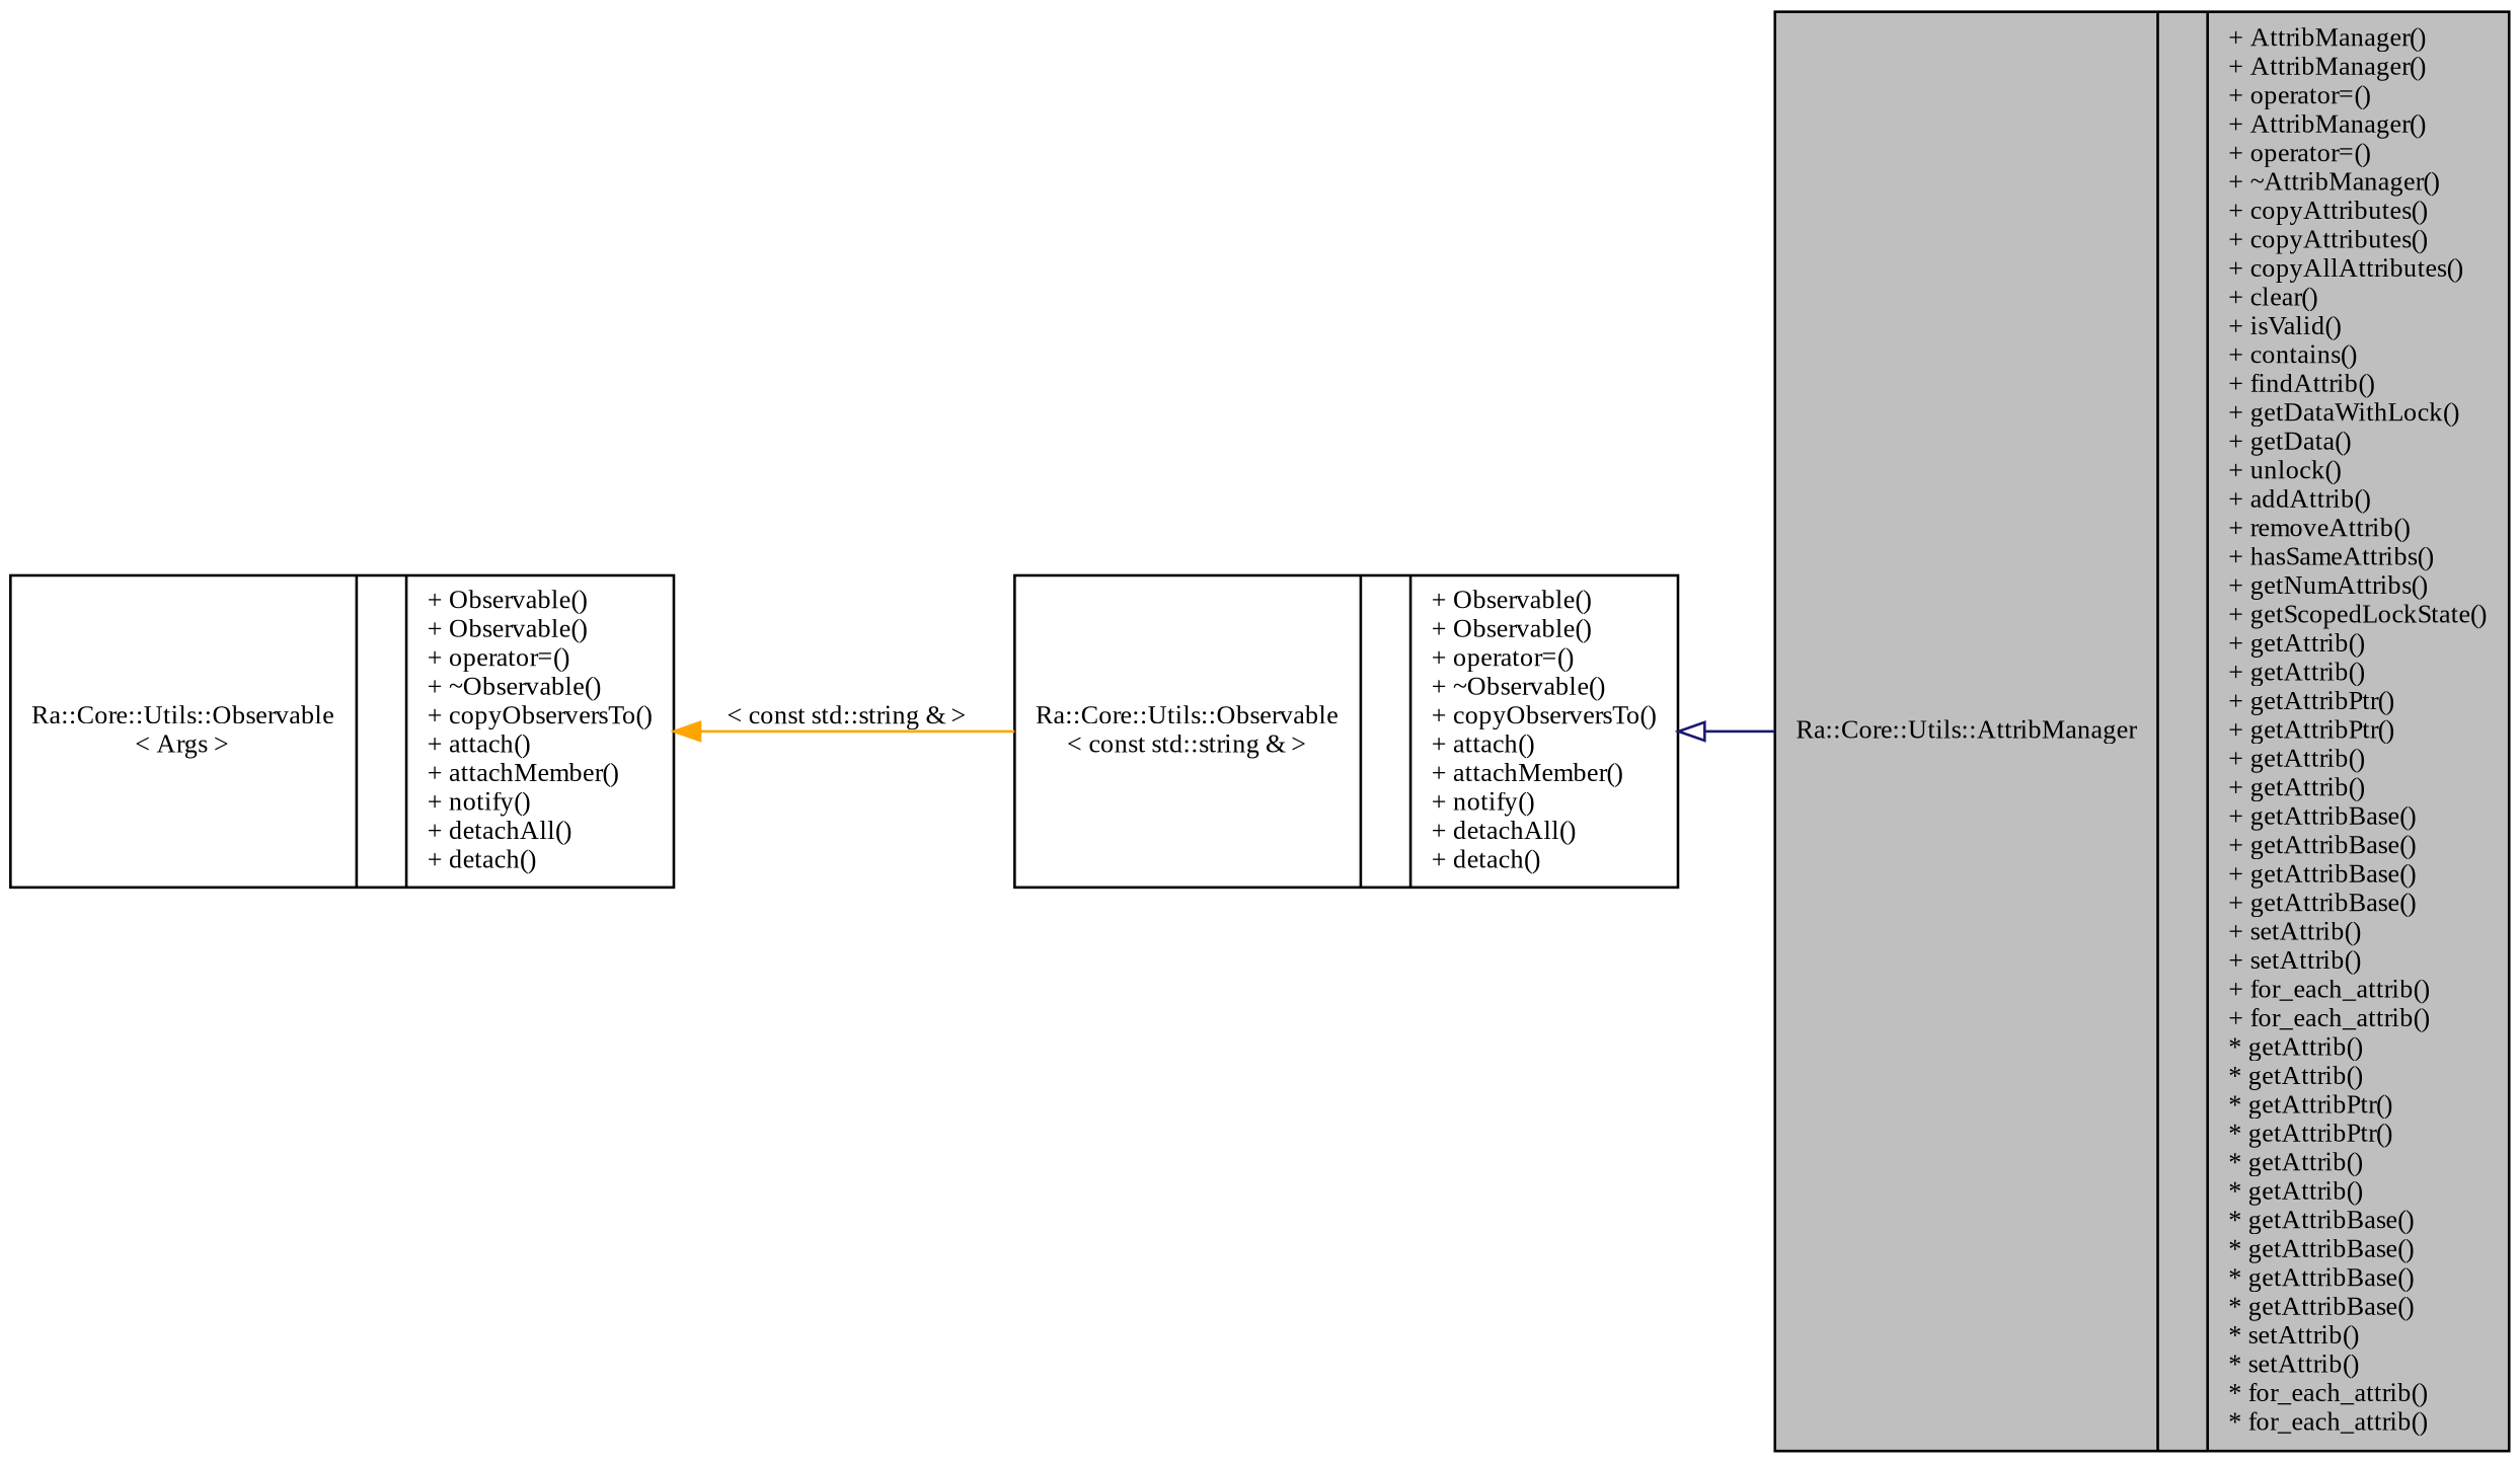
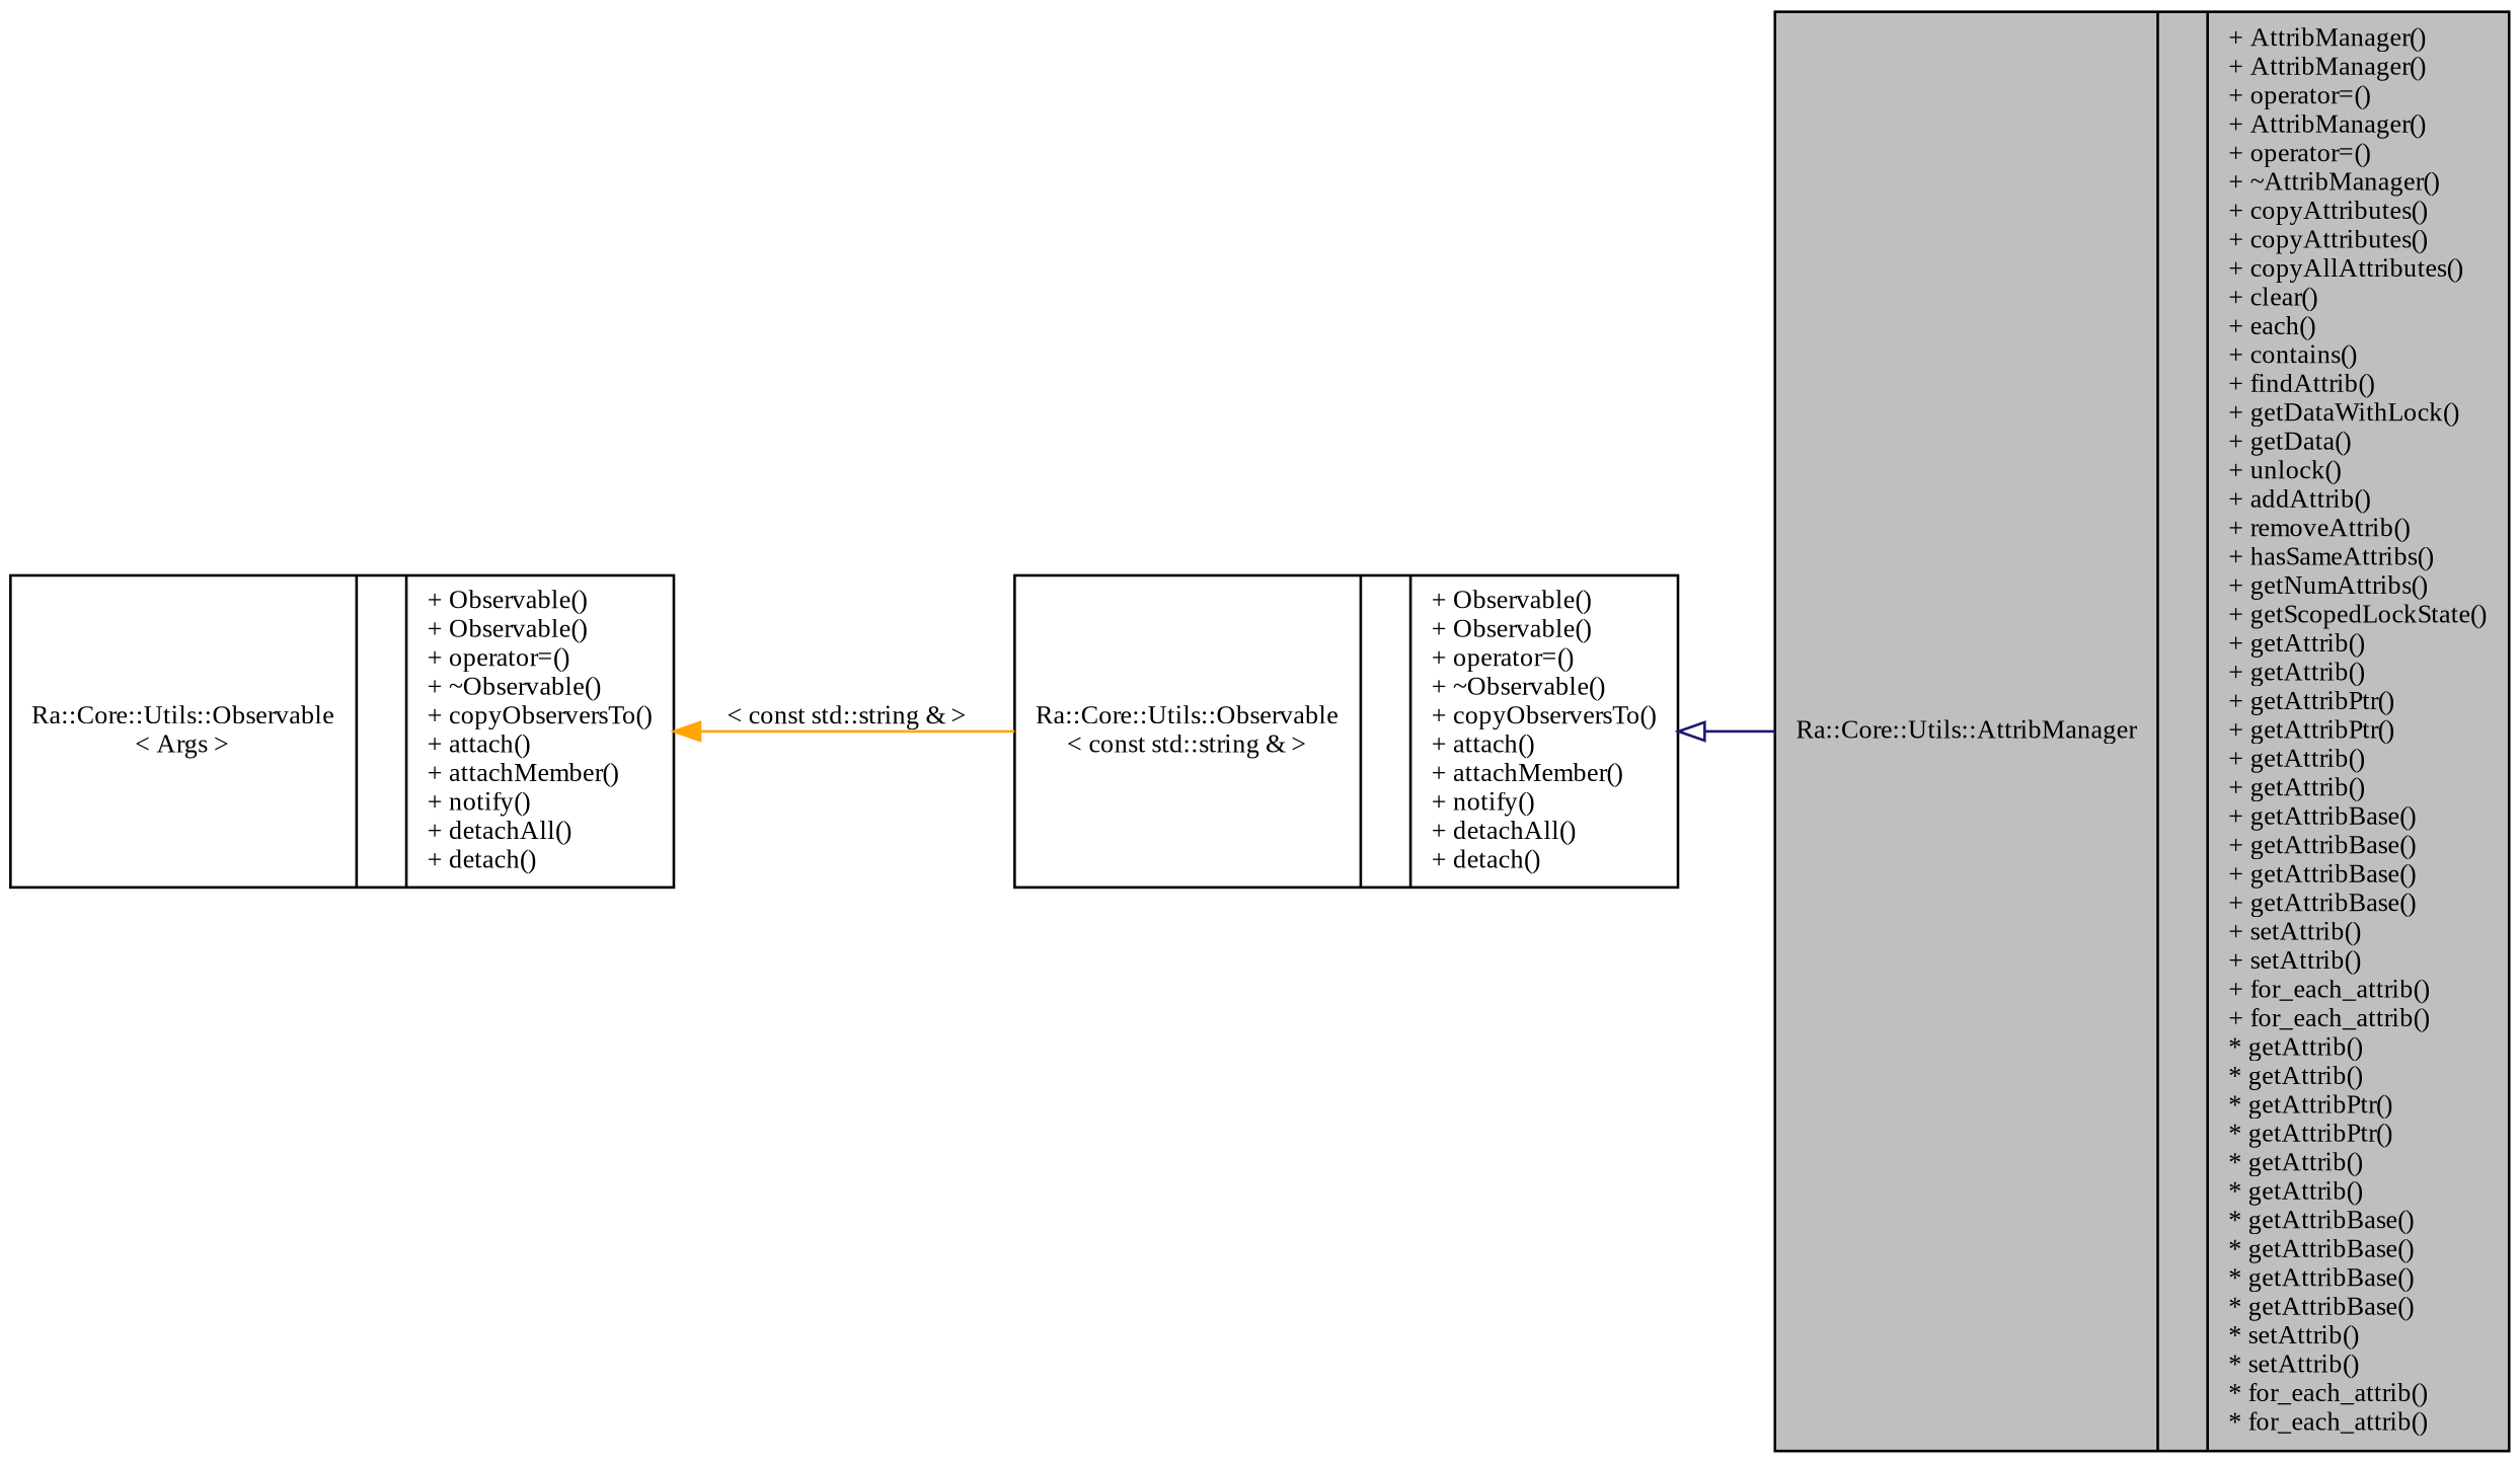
  digraph {
    rankdir=LR
    fontname="Liberation Serif"
    node [color=black fillcolor=white fontname="Liberation Serif" fontsize=10 shape=record style=filled]
    edge [dir=back fontname="Liberation Serif" fontsize=10 labelfontname=Helvetica labelfontsize=10 style=solid]
-   n1 [fillcolor=grey75 fontcolor=black height=0.2 label="{Ra::Core::Utils::AttribManager\n||+ AttribManager()\l+ AttribManager()\l+ operator=()\l+ AttribManager()\l+ operator=()\l+ ~AttribManager()\l+ copyAttributes()\l+ copyAttributes()\l+ copyAllAttributes()\l+ clear()\l+ isValid()\l+ contains()\l+ findAttrib()\l+ getDataWithLock()\l+ getData()\l+ unlock()\l+ addAttrib()\l+ removeAttrib()\l+ hasSameAttribs()\l+ getNumAttribs()\l+ getScopedLockState()\l+ getAttrib()\l+ getAttrib()\l+ getAttribPtr()\l+ getAttribPtr()\l+ getAttrib()\l+ getAttrib()\l+ getAttribBase()\l+ getAttribBase()\l+ getAttribBase()\l+ getAttribBase()\l+ setAttrib()\l+ setAttrib()\l+ for_each_attrib()\l+ for_each_attrib()\l* getAttrib()\l* getAttrib()\l* getAttribPtr()\l* getAttribPtr()\l* getAttrib()\l* getAttrib()\l* getAttribBase()\l* getAttribBase()\l* getAttribBase()\l* getAttribBase()\l* setAttrib()\l* setAttrib()\l* for_each_attrib()\l* for_each_attrib()\l}" width=0.4]
+   n1 [fillcolor=grey75 fontcolor=black height=0.2 label="{Ra::Core::Utils::AttribManager\n||+ AttribManager()\l+ AttribManager()\l+ operator=()\l+ AttribManager()\l+ operator=()\l+ ~AttribManager()\l+ copyAttributes()\l+ copyAttributes()\l+ copyAllAttributes()\l+ clear()\l+ each()\l+ contains()\l+ findAttrib()\l+ getDataWithLock()\l+ getData()\l+ unlock()\l+ addAttrib()\l+ removeAttrib()\l+ hasSameAttribs()\l+ getNumAttribs()\l+ getScopedLockState()\l+ getAttrib()\l+ getAttrib()\l+ getAttribPtr()\l+ getAttribPtr()\l+ getAttrib()\l+ getAttrib()\l+ getAttribBase()\l+ getAttribBase()\l+ getAttribBase()\l+ getAttribBase()\l+ setAttrib()\l+ setAttrib()\l+ for_each_attrib()\l+ for_each_attrib()\l* getAttrib()\l* getAttrib()\l* getAttribPtr()\l* getAttribPtr()\l* getAttrib()\l* getAttrib()\l* getAttribBase()\l* getAttribBase()\l* getAttribBase()\l* getAttribBase()\l* setAttrib()\l* setAttrib()\l* for_each_attrib()\l* for_each_attrib()\l}" width=0.4]
    n2 [height=0.2 label="{Ra::Core::Utils::Observable\l\< const std::string & \>\n||+ Observable()\l+ Observable()\l+ operator=()\l+ ~Observable()\l+ copyObserversTo()\l+ attach()\l+ attachMember()\l+ notify()\l+ detachAll()\l+ detach()\l}" width=0.4]
    n3 [height=0.2 label="{Ra::Core::Utils::Observable\l\< Args \>\n||+ Observable()\l+ Observable()\l+ operator=()\l+ ~Observable()\l+ copyObserversTo()\l+ attach()\l+ attachMember()\l+ notify()\l+ detachAll()\l+ detach()\l}" width=0.4]
    n2 -> n1 [arrowtail=onormal color=midnightblue]
    n3 -> n2 [color=orange label=" \< const std::string & \>"]
  }
